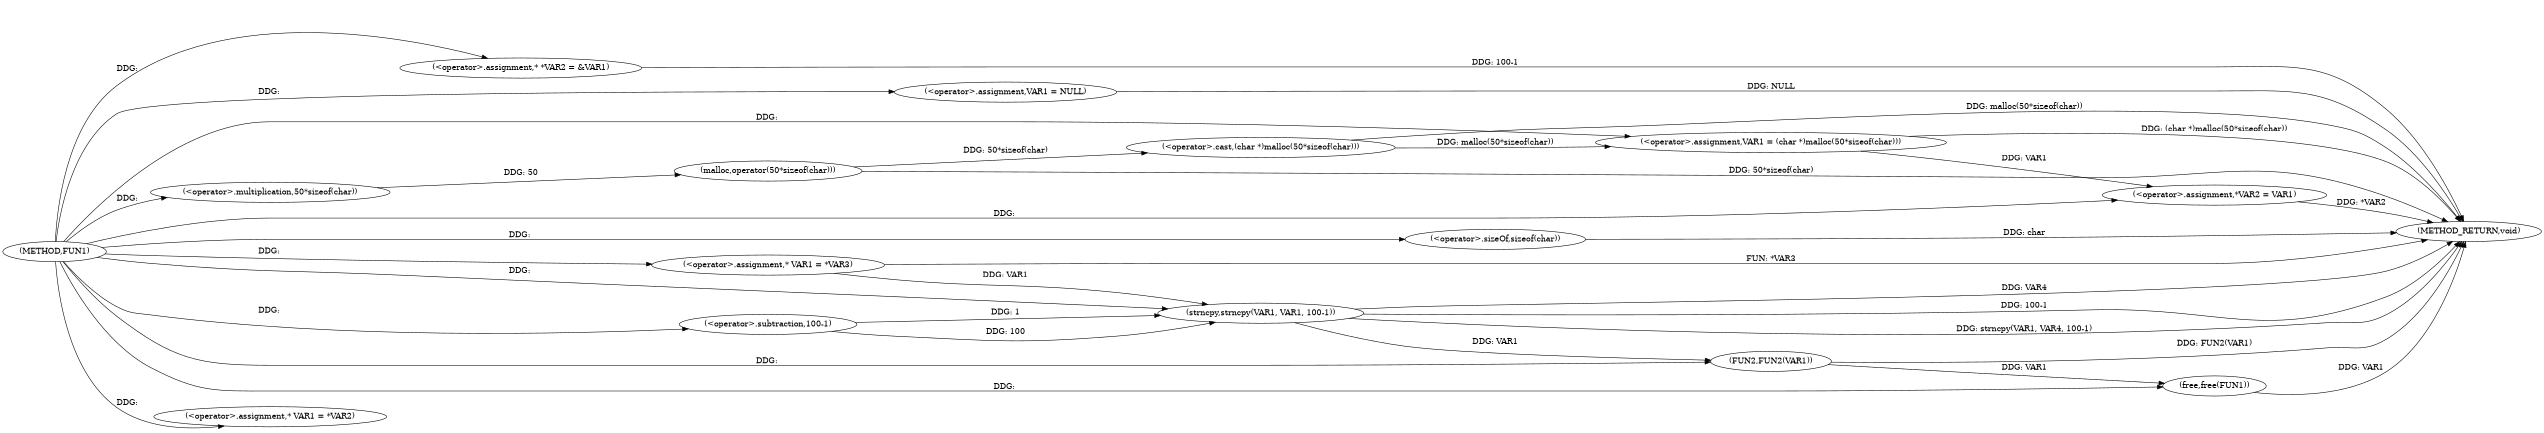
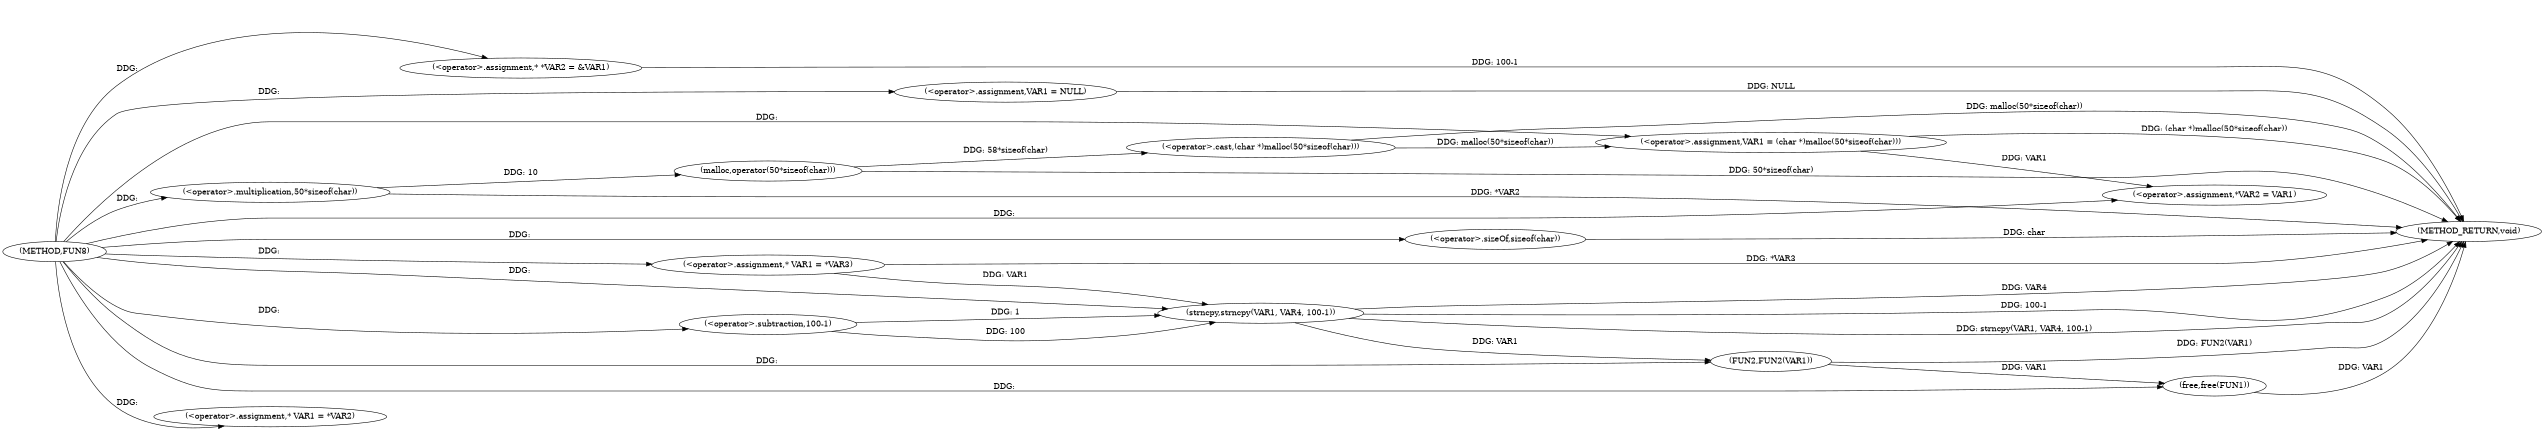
  digraph {
    rankdir=LR
-   n1 [label="(METHOD,FUN1)"]
+   n1 [label="(METHOD,FUN8)"]
    n2 [label="(<operator>.assignment,* *VAR2 = &VAR1)"]
    n3 [label="(<operator>.assignment,VAR1 = NULL)"]
    n4 [label="(<operator>.assignment,* VAR1 = *VAR2)"]
    n5 [label="(<operator>.assignment,VAR1 = (char *)malloc(50*sizeof(char)))"]
    n6 [label="(<operator>.multiplication,50*sizeof(char))"]
    n7 [label="(<operator>.sizeOf,sizeof(char))"]
    n8 [label="(<operator>.assignment,*VAR2 = VAR1)"]
    n9 [label="(<operator>.assignment,* VAR1 = *VAR3)"]
-   n10 [label="(strncpy,strncpy(VAR1, VAR1, 100-1))"]
+   n10 [label="(strncpy,strncpy(VAR1, VAR4, 100-1))"]
    n11 [label="(<operator>.subtraction,100-1)"]
    n12 [label="(FUN2,FUN2(VAR1))"]
    n13 [label="(free,free(FUN1))"]
    n14 [label="(METHOD_RETURN,void)"]
    n15 [label="(malloc,operator(50*sizeof(char)))"]
    n16 [label="(<operator>.cast,(char *)malloc(50*sizeof(char)))"]
    n1 -> n2 [label="DDG: "]
    n1 -> n3 [label="DDG: "]
    n1 -> n4 [label="DDG: "]
    n1 -> n5 [label="DDG: "]
    n1 -> n6 [label="DDG: "]
    n1 -> n7 [label="DDG: "]
    n1 -> n8 [label="DDG: "]
    n1 -> n9 [label="DDG: "]
    n1 -> n10 [label="DDG: "]
    n1 -> n11 [label="DDG: "]
    n1 -> n12 [label="DDG: "]
    n1 -> n13 [label="DDG: "]
    n2 -> n14 [label="DDG: 100-1"]
    n3 -> n14 [label="DDG: NULL"]
    n5 -> n8 [label="DDG: VAR1"]
    n5 -> n14 [label="DDG: (char *)malloc(50*sizeof(char))"]
-   n6 -> n15 [label="DDG: 50"]
+   n6 -> n15 [label="DDG: 10"]
    n7 -> n14 [label="DDG: char"]
-   n8 -> n14 [label="DDG: *VAR2"]
+   n6 -> n14 [label="DDG: *VAR2"]
    n9 -> n10 [label="DDG: VAR1"]
-   n9 -> n14 [label="FUN: *VAR3"]
+   n9 -> n14 [label="DDG: *VAR3"]
    n10 -> n12 [label="DDG: VAR1"]
    n10 -> n14 [label="DDG: 100-1"]
    n10 -> n14 [label="DDG: strncpy(VAR1, VAR4, 100-1)"]
    n10 -> n14 [label="DDG: VAR4"]
    n11 -> n10 [label="DDG: 100"]
    n11 -> n10 [label="DDG: 1"]
    n12 -> n13 [label="DDG: VAR1"]
    n12 -> n14 [label="DDG: FUN2(VAR1)"]
    n13 -> n14 [label="DDG: VAR1"]
    n15 -> n14 [label="DDG: 50*sizeof(char)"]
-   n15 -> n16 [label="DDG: 50*sizeof(char)"]
+   n15 -> n16 [label="DDG: 58*sizeof(char)"]
    n16 -> n5 [label="DDG: malloc(50*sizeof(char))"]
    n16 -> n14 [label="DDG: malloc(50*sizeof(char))"]
  }
